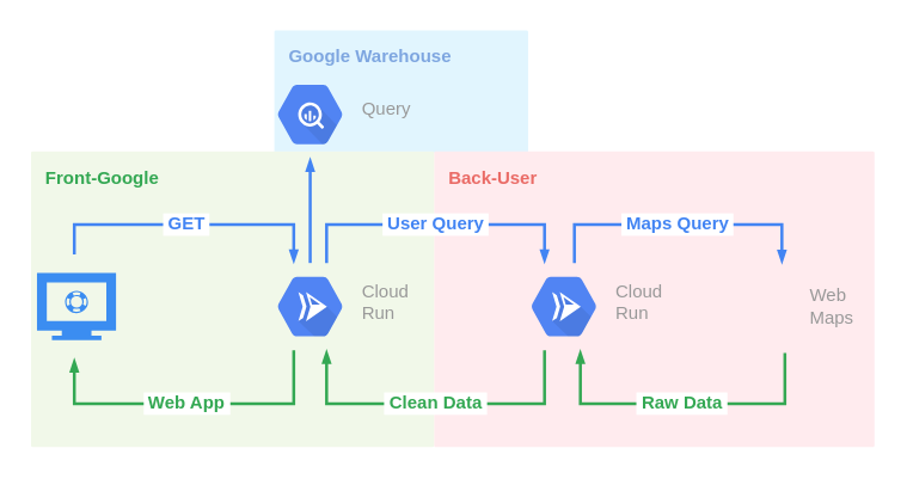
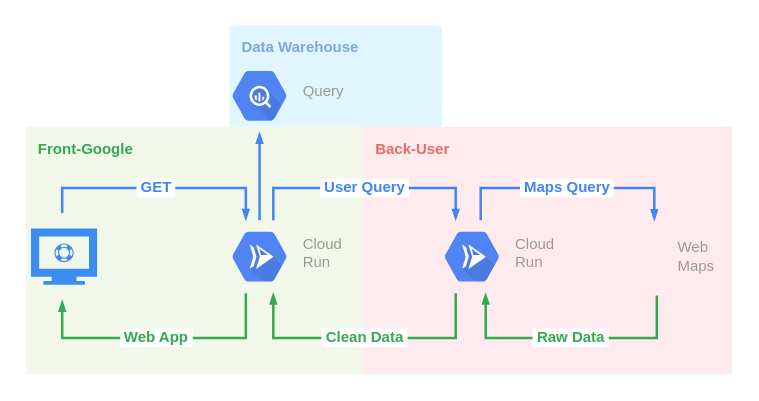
  <mxCell id="0" />
  <mxCell id="1" parent="0" />
- <mxCell id="2" value="Google Warehouse" style="sketch=0;points=[[0,0,0],[0.25,0,0],[0.5,0,0],[0.75,0,0],[1,0,0],[1,0.25,0],[1,0.5,0],[1,0.75,0],[1,1,0],[0.75,1,0],[0.5,1,0],[0.25,1,0],[0,1,0],[0,0.75,0],[0,0.5,0],[0,0.25,0]];rounded=1;absoluteArcSize=1;arcSize=2;html=1;strokeColor=none;gradientColor=none;shadow=0;dashed=0;fontSize=12;fontColor=#7EA6E0;align=left;verticalAlign=top;spacing=10;spacingTop=-4;fillColor=#E1F5FE;labelBackgroundColor=none;fontFamily=Helvetica;fontStyle=1" vertex="1" parent="1"><mxGeometry x="183" y="20" width="170" height="82" as="geometry" /></mxCell>
+ <mxCell id="2" value="Data Warehouse" style="sketch=0;points=[[0,0,0],[0.25,0,0],[0.5,0,0],[0.75,0,0],[1,0,0],[1,0.25,0],[1,0.5,0],[1,0.75,0],[1,1,0],[0.75,1,0],[0.5,1,0],[0.25,1,0],[0,1,0],[0,0.75,0],[0,0.5,0],[0,0.25,0]];rounded=1;absoluteArcSize=1;arcSize=2;html=1;strokeColor=none;gradientColor=none;shadow=0;dashed=0;fontSize=12;fontColor=#7EA6E0;align=left;verticalAlign=top;spacing=10;spacingTop=-4;fillColor=#E1F5FE;labelBackgroundColor=none;fontFamily=Helvetica;fontStyle=1" vertex="1" parent="1"><mxGeometry x="183" y="20" width="170" height="82" as="geometry" /></mxCell>
  <mxCell id="3" value="Back-User" style="sketch=0;points=[[0,0,0],[0.25,0,0],[0.5,0,0],[0.75,0,0],[1,0,0],[1,0.25,0],[1,0.5,0],[1,0.75,0],[1,1,0],[0.75,1,0],[0.5,1,0],[0.25,1,0],[0,1,0],[0,0.75,0],[0,0.5,0],[0,0.25,0]];rounded=1;absoluteArcSize=1;arcSize=2;html=1;strokeColor=none;gradientColor=none;shadow=0;dashed=0;fontSize=12;fontColor=#EA6B66;align=left;verticalAlign=top;spacing=10;spacingTop=-4;fillColor=#FFEBEE;labelBackgroundColor=none;fontFamily=Helvetica;fontStyle=1" vertex="1" parent="1"><mxGeometry x="290" y="101" width="295" height="198" as="geometry" /></mxCell>
  <mxCell id="4" value="Front-Google" style="sketch=0;points=[[0,0,0],[0.25,0,0],[0.5,0,0],[0.75,0,0],[1,0,0],[1,0.25,0],[1,0.5,0],[1,0.75,0],[1,1,0],[0.75,1,0],[0.5,1,0],[0.25,1,0],[0,1,0],[0,0.75,0],[0,0.5,0],[0,0.25,0]];rounded=1;absoluteArcSize=1;arcSize=2;html=1;strokeColor=none;gradientColor=none;shadow=0;dashed=0;fontSize=12;fontColor=#34A853;align=left;verticalAlign=top;spacing=10;spacingTop=-4;fillColor=#F1F8E9;labelBackgroundColor=none;fontFamily=Helvetica;fontStyle=1" vertex="1" parent="1"><mxGeometry x="20" y="101" width="270" height="198" as="geometry" /></mxCell>
  <mxCell id="5" value="&amp;nbsp;GET&amp;nbsp;" style="edgeStyle=orthogonalEdgeStyle;shape=connector;rounded=0;orthogonalLoop=1;jettySize=auto;html=1;dashed=0;labelBackgroundColor=default;fontFamily=Helvetica;fontSize=12;fontColor=#4284F3;endArrow=blockThin;endFill=1;startSize=4;endSize=4;strokeColor=#4284F3;strokeWidth=2;labelPosition=center;verticalLabelPosition=middle;align=center;verticalAlign=middle;fontStyle=1" parent="1" target="9" edge="1"><mxGeometry x="-0.014" relative="1" as="geometry"><mxPoint x="49" y="170" as="sourcePoint" /><mxPoint x="196" y="170" as="targetPoint" /><Array as="points"><mxPoint x="49" y="150" /><mxPoint x="196" y="150" /></Array><mxPoint as="offset" /></mxGeometry></mxCell>
  <mxCell id="6" value="&amp;nbsp;Web App&amp;nbsp;" style="edgeStyle=orthogonalEdgeStyle;shape=connector;rounded=0;orthogonalLoop=1;jettySize=auto;dashed=0;labelBackgroundColor=default;fontFamily=Helvetica;fontSize=12;fontColor=#34A853;endArrow=blockThin;endFill=1;startSize=4;endSize=4;strokeColor=#34A853;strokeWidth=2;labelPosition=center;verticalLabelPosition=middle;align=center;verticalAlign=middle;html=1;fontStyle=1" parent="1" source="9" edge="1"><mxGeometry x="0.013" relative="1" as="geometry"><mxPoint x="196" y="240" as="sourcePoint" /><mxPoint x="49" y="240" as="targetPoint" /><Array as="points"><mxPoint x="196" y="270" /><mxPoint x="49" y="270" /></Array><mxPoint as="offset" /></mxGeometry></mxCell>
  <mxCell id="7" value="&amp;nbsp;User Query&amp;nbsp;" style="edgeStyle=orthogonalEdgeStyle;shape=connector;rounded=0;orthogonalLoop=1;jettySize=auto;html=1;dashed=0;labelBackgroundColor=default;fontFamily=Helvetica;fontSize=12;fontColor=#4284F3;endArrow=blockThin;endFill=1;startSize=4;endSize=4;strokeColor=#4284F3;strokeWidth=2;labelPosition=center;verticalLabelPosition=middle;align=center;verticalAlign=middle;fontStyle=1" parent="1" source="9" target="12" edge="1"><mxGeometry relative="1" as="geometry"><mxPoint x="218" y="170" as="sourcePoint" /><mxPoint x="364" y="180" as="targetPoint" /><Array as="points"><mxPoint x="218" y="150" /><mxPoint x="364" y="150" /></Array></mxGeometry></mxCell>
  <mxCell id="8" value="" style="edgeStyle=orthogonalEdgeStyle;shape=connector;rounded=0;orthogonalLoop=1;jettySize=auto;html=1;dashed=0;labelBackgroundColor=default;fontFamily=Helvetica;fontSize=12;fontColor=#4284F3;endArrow=blockThin;endFill=1;startSize=4;endSize=4;strokeColor=#4284F3;strokeWidth=2;" parent="1" source="9" target="15" edge="1"><mxGeometry relative="1" as="geometry" /></mxCell>
  <mxCell id="9" value="Cloud &lt;br&gt;Run" style="sketch=0;html=1;fillColor=#5184F3;strokeColor=none;verticalAlign=middle;labelPosition=right;verticalLabelPosition=middle;align=left;spacingTop=-6;fontSize=12;fontStyle=0;fontColor=#999999;shape=mxgraph.gcp2.hexIcon;prIcon=cloud_run;whiteSpace=wrap;" parent="1" vertex="1"><mxGeometry x="174" y="175.75" width="66" height="58.5" as="geometry" /></mxCell>
  <mxCell id="10" value="&amp;nbsp;Clean Data&amp;nbsp;" style="edgeStyle=orthogonalEdgeStyle;shape=connector;rounded=0;orthogonalLoop=1;jettySize=auto;html=1;dashed=0;labelBackgroundColor=default;fontFamily=Helvetica;fontSize=12;fontColor=#34A853;endArrow=blockThin;endFill=1;startSize=4;endSize=4;strokeColor=#34A853;strokeWidth=2;labelPosition=center;verticalLabelPosition=middle;align=center;verticalAlign=middle;fontStyle=1" parent="1" source="12" target="9" edge="1"><mxGeometry relative="1" as="geometry"><mxPoint x="218" y="240" as="targetPoint" /><Array as="points"><mxPoint x="364" y="270" /><mxPoint x="218" y="270" /></Array></mxGeometry></mxCell>
  <mxCell id="11" value="&amp;nbsp;Maps Query&amp;nbsp;" style="edgeStyle=orthogonalEdgeStyle;shape=connector;rounded=0;orthogonalLoop=1;jettySize=auto;html=1;dashed=0;labelBackgroundColor=default;fontFamily=Helvetica;fontSize=12;fontColor=#4284F3;endArrow=blockThin;endFill=1;startSize=4;endSize=4;strokeColor=#4284F3;strokeWidth=2;labelPosition=center;verticalLabelPosition=middle;align=center;verticalAlign=middle;fontStyle=1" parent="1" source="12" edge="1"><mxGeometry relative="1" as="geometry"><mxPoint x="523" y="176" as="targetPoint" /><Array as="points"><mxPoint x="384" y="150" /><mxPoint x="523" y="150" /></Array></mxGeometry></mxCell>
  <mxCell id="12" value="Cloud &lt;br&gt;Run" style="sketch=0;html=1;fillColor=#5184F3;strokeColor=none;verticalAlign=middle;labelPosition=right;verticalLabelPosition=middle;align=left;spacingTop=-6;fontSize=12;fontStyle=0;fontColor=#999999;shape=mxgraph.gcp2.hexIcon;prIcon=cloud_run;whiteSpace=wrap;" parent="1" vertex="1"><mxGeometry x="344" y="175.75" width="66" height="58.5" as="geometry" /></mxCell>
  <mxCell id="13" value="&amp;nbsp;Raw Data&amp;nbsp;" style="edgeStyle=orthogonalEdgeStyle;shape=connector;rounded=0;orthogonalLoop=1;jettySize=auto;html=1;dashed=0;labelBackgroundColor=default;fontFamily=Helvetica;fontSize=12;fontColor=#34A853;endArrow=blockThin;endFill=1;startSize=4;endSize=4;strokeColor=#34A853;strokeWidth=2;fontStyle=1" parent="1" target="12" edge="1"><mxGeometry relative="1" as="geometry"><mxPoint x="525" y="236" as="sourcePoint" /><mxPoint x="388" y="240" as="targetPoint" /><Array as="points"><mxPoint x="525" y="270" /><mxPoint x="388" y="270" /></Array></mxGeometry></mxCell>
  <mxCell id="14" value="" style="sketch=0;html=1;aspect=fixed;strokeColor=none;shadow=0;align=left;verticalAlign=middle;fillColor=#3B8DF1;shape=mxgraph.gcp2.monitor;fontFamily=Helvetica;fontSize=14;fontColor=#999999;whiteSpace=wrap;labelPosition=right;verticalLabelPosition=middle;fontStyle=1" parent="1" vertex="1"><mxGeometry x="24" y="182.5" width="52.94" height="45" as="geometry" /></mxCell>
  <mxCell id="15" value="&lt;span style=&quot;font-size: 12px;&quot;&gt;Query&lt;/span&gt;" style="sketch=0;html=1;fillColor=#5184F3;strokeColor=none;verticalAlign=middle;labelPosition=right;verticalLabelPosition=middle;align=left;spacingTop=-6;fontSize=12;fontStyle=0;fontColor=#999999;shape=mxgraph.gcp2.hexIcon;prIcon=bigquery" parent="1" vertex="1"><mxGeometry x="174" y="47" width="66" height="58.5" as="geometry" /></mxCell>
  <mxCell id="16" value="" style="shape=image;verticalLabelPosition=bottom;labelBackgroundColor=default;verticalAlign=top;aspect=fixed;imageAspect=0;image=https://streamlit.io/images/brand/streamlit-logo-primary-colormark-darktext.png;" vertex="1" parent="1"><mxGeometry x="114" y="179" width="68.43" height="40.01" as="geometry" /></mxCell>
  <mxCell id="17" value="" style="shape=image;verticalLabelPosition=bottom;labelBackgroundColor=default;verticalAlign=top;aspect=fixed;imageAspect=0;image=https://cdn.iconscout.com/icon/free/png-256/flask-51-285137.png;" vertex="1" parent="1"><mxGeometry x="312" y="182.99" width="41" height="41" as="geometry" /></mxCell>
  <mxCell id="18" value="Web Maps" style="shape=image;verticalLabelPosition=middle;labelBackgroundColor=none;verticalAlign=middle;aspect=fixed;imageAspect=0;image=https://upload.wikimedia.org/wikipedia/commons/thumb/a/aa/Google_Maps_icon_%282020%29.svg/536px-Google_Maps_icon_%282020%29.svg.png;fontColor=#999999;labelPosition=right;align=left;whiteSpace=wrap;fontStyle=0" vertex="1" parent="1"><mxGeometry x="510.27" y="184" width="29.24" height="42" as="geometry" /></mxCell>
